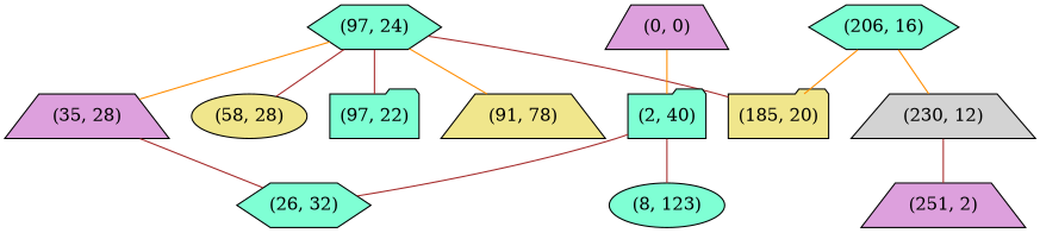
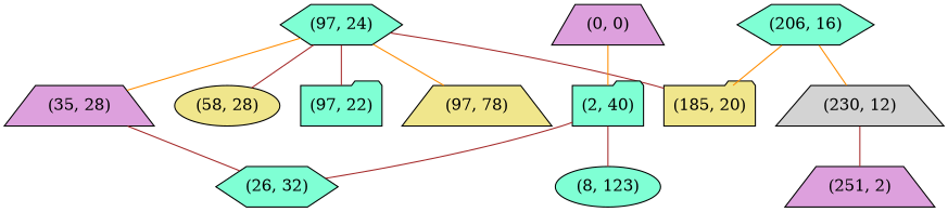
  graph {
    node [fillcolor=aquamarine shape=trapezium style=filled]
    edge [color=brown weight=1]
    "(97, 24)" [shape=hexagon]
    "(97, 22)" [shape=folder]
-   "(97, 78)" [fillcolor=khaki label="(91, 78)"]
+   "(97, 78)" [fillcolor=khaki]
    "(58, 28)" [fillcolor=khaki shape=ellipse]
    "(185, 20)" [fillcolor=khaki shape=folder]
    "(35, 28)" [fillcolor=plum]
    "(0, 0)" [fillcolor=plum]
    "(2, 40)" [shape=folder]
    "(26, 32)" [shape=hexagon]
    "(8, 123)" [shape=ellipse]
    "(206, 16)" [shape=hexagon]
    "(230, 12)" [fillcolor=lightgrey]
    "(251, 2)" [fillcolor=plum]
    "(97, 24)" -- "(97, 22)"
    "(97, 24)" -- "(97, 78)" [color=darkorange]
    "(97, 24)" -- "(58, 28)"
    "(97, 24)" -- "(185, 20)"
    "(97, 24)" -- "(35, 28)" [color=darkorange]
    "(35, 28)" -- "(26, 32)"
    "(0, 0)" -- "(2, 40)" [color=darkorange weight=4]
    "(2, 40)" -- "(26, 32)"
    "(2, 40)" -- "(8, 123)"
    "(206, 16)" -- "(185, 20)" [color=darkorange]
    "(206, 16)" -- "(230, 12)" [color=darkorange]
    "(230, 12)" -- "(251, 2)"
  }
